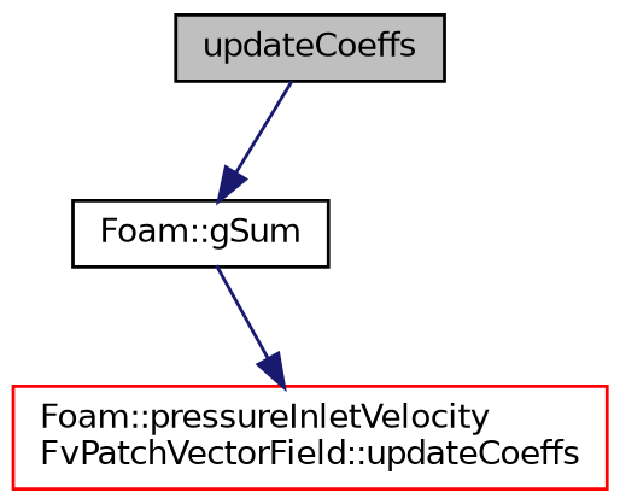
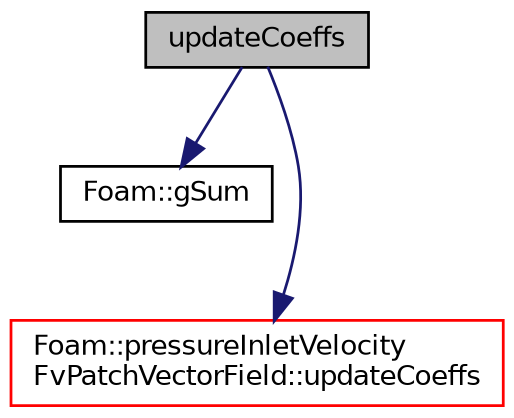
  digraph {
    rankdir=TB
    node [color=black fontname=Helvetica fontsize=10 shape=record]
    edge [color=midnightblue fontname=Helvetica fontsize=10 labelfontname=Helvetica labelfontsize=10 style=solid]
    n1 [fillcolor=grey75 fontcolor=black height=0.2 label=updateCoeffs style=filled width=0.4]
    n2 [height=0.2 label="Foam::gSum" width=0.4]
    n3 [color=red height=0.2 label="Foam::pressureInletVelocity\lFvPatchVectorField::updateCoeffs" width=0.4]
    n1 -> n2
-   n2 -> n3
+   n1 -> n3
  }
